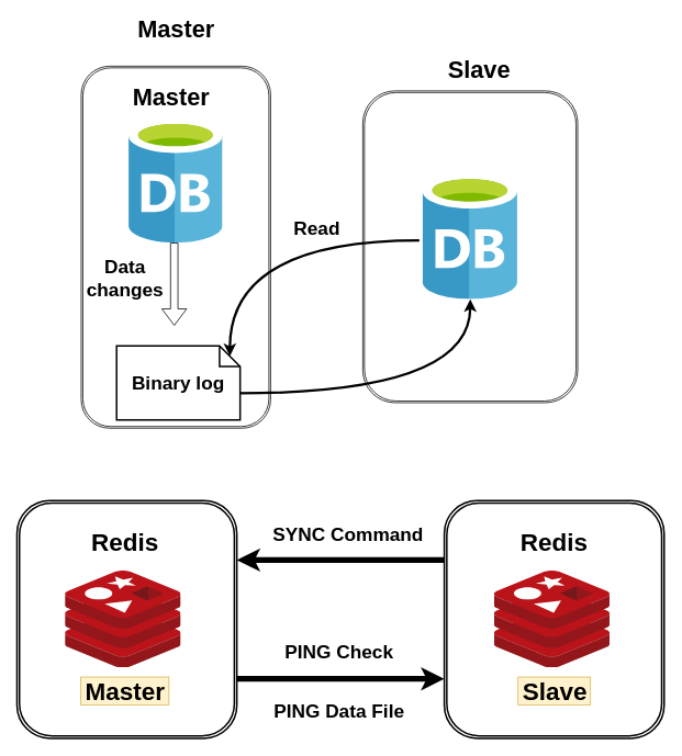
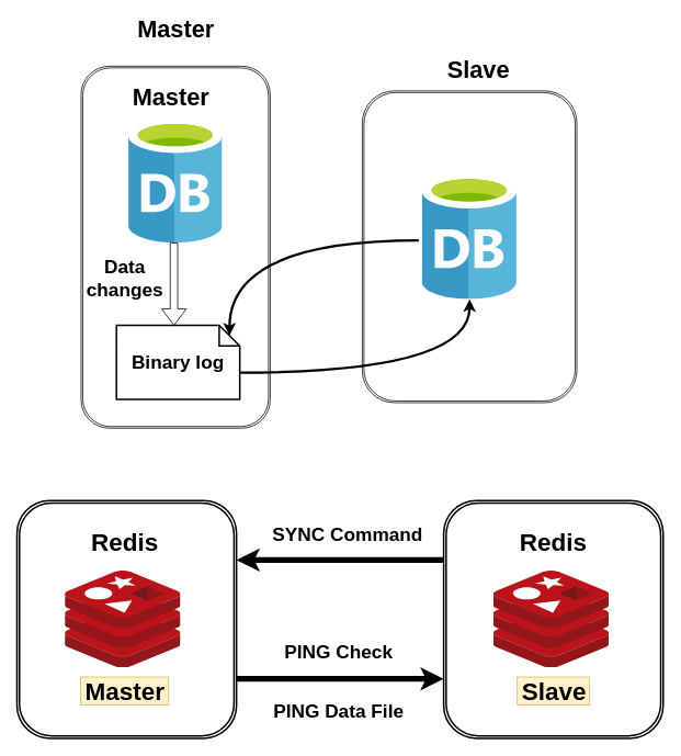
  <mxCell id="0" />
  <mxCell id="1" parent="0" />
  <mxCell id="2" value="" style="shape=ext;double=1;rounded=1;whiteSpace=wrap;html=1;" vertex="1" parent="1"><mxGeometry x="440" y="110" width="261" height="379" as="geometry" /></mxCell>
  <mxCell id="3" value="" style="shape=ext;double=1;rounded=1;whiteSpace=wrap;html=1;" vertex="1" parent="1"><mxGeometry x="98" y="80" width="230" height="440" as="geometry" /></mxCell>
  <mxCell id="4" style="edgeStyle=orthogonalEdgeStyle;curved=1;rounded=0;orthogonalLoop=1;jettySize=auto;html=1;exitX=0;exitY=0;exitDx=150;exitDy=57.5;exitPerimeter=0;strokeWidth=3;" edge="1" parent="1" source="5" target="11"><mxGeometry relative="1" as="geometry"><mxPoint x="700.18" y="192.75" as="targetPoint" /></mxGeometry></mxCell>
- <mxCell id="5" value="&lt;font style=&quot;font-size: 23px&quot;&gt;&lt;b&gt;Binary log&lt;/b&gt;&lt;/font&gt;" style="shape=note2;boundedLbl=1;whiteSpace=wrap;html=1;size=25;verticalAlign=top;align=center;strokeWidth=2;" vertex="1" parent="1"><mxGeometry x="141" y="420" width="150" height="90" as="geometry" /></mxCell>
+ <mxCell id="5" value="&lt;font style=&quot;font-size: 23px&quot;&gt;&lt;b&gt;Binary log&lt;/b&gt;&lt;/font&gt;" style="shape=note2;boundedLbl=1;whiteSpace=wrap;html=1;size=25;verticalAlign=top;align=center;strokeWidth=2;" vertex="1" parent="1"><mxGeometry x="141" y="395" width="150" height="90" as="geometry" /></mxCell>
  <mxCell id="6" value="" style="aspect=fixed;html=1;points=[];align=center;image;fontSize=12;image=img/lib/mscae/Database_General.svg;" vertex="1" parent="1"><mxGeometry x="156" y="145" width="114" height="150" as="geometry" /></mxCell>
  <mxCell id="7" style="edgeStyle=orthogonalEdgeStyle;rounded=0;orthogonalLoop=1;jettySize=auto;html=1;exitX=0.5;exitY=1;exitDx=0;exitDy=0;exitPerimeter=0;" edge="1" parent="1" source="5" target="5"><mxGeometry relative="1" as="geometry" /></mxCell>
  <mxCell id="8" value="" style="shape=singleArrow;direction=south;whiteSpace=wrap;html=1;" vertex="1" parent="1"><mxGeometry x="196" y="295" width="30" height="100" as="geometry" /></mxCell>
  <mxCell id="9" value="&lt;font style=&quot;font-size: 23px&quot;&gt;&lt;b&gt;Data&lt;br&gt;changes&lt;/b&gt;&lt;/font&gt;" style="text;html=1;align=center;verticalAlign=middle;resizable=0;points=[];autosize=1;" vertex="1" parent="1"><mxGeometry x="96" y="318" width="110" height="40" as="geometry" /></mxCell>
  <mxCell id="10" value="&lt;font size=&quot;1&quot;&gt;&lt;b style=&quot;font-size: 29px&quot;&gt;Master&lt;/b&gt;&lt;/font&gt;" style="text;html=1;align=center;verticalAlign=middle;resizable=0;points=[];autosize=1;" vertex="1" parent="1"><mxGeometry x="158" y="20" width="110" height="30" as="geometry" /></mxCell>
  <mxCell id="11" value="" style="aspect=fixed;html=1;points=[];align=center;image;fontSize=12;image=img/lib/mscae/Database_General.svg;" vertex="1" parent="1"><mxGeometry x="513" y="212" width="115" height="151.32" as="geometry" /></mxCell>
- <mxCell id="12" value="&lt;font style=&quot;font-size: 23px;&quot;&gt;&lt;b style=&quot;font-size: 23px;&quot;&gt;Read&lt;/b&gt;&lt;/font&gt;" style="text;html=1;align=center;verticalAlign=middle;resizable=0;points=[];autosize=1;fontSize=23;" vertex="1" parent="1"><mxGeometry x="349" y="262" width="70" height="30" as="geometry" /></mxCell>
  <mxCell id="13" value="" style="edgeStyle=orthogonalEdgeStyle;elbow=vertical;endArrow=classic;html=1;strokeWidth=3;fontSize=23;entryX=0;entryY=0;entryDx=137.5;entryDy=12.5;entryPerimeter=0;exitX=-0.038;exitY=0.528;exitDx=0;exitDy=0;exitPerimeter=0;curved=1;" edge="1" parent="1" source="11" target="5"><mxGeometry width="50" height="50" relative="1" as="geometry"><mxPoint x="512" y="293" as="sourcePoint" /><mxPoint x="562" y="254" as="targetPoint" /></mxGeometry></mxCell>
  <mxCell id="14" value="&lt;font size=&quot;1&quot;&gt;&lt;b style=&quot;font-size: 29px&quot;&gt;Slave&lt;/b&gt;&lt;/font&gt;" style="text;html=1;align=center;verticalAlign=middle;resizable=0;points=[];autosize=1;" vertex="1" parent="1"><mxGeometry x="538" y="73" width="86" height="24" as="geometry" /></mxCell>
  <mxCell id="15" value="&lt;font size=&quot;1&quot;&gt;&lt;b style=&quot;font-size: 29px&quot;&gt;Master&lt;/b&gt;&lt;/font&gt;" style="text;html=1;align=center;verticalAlign=middle;resizable=0;points=[];autosize=1;" vertex="1" parent="1"><mxGeometry x="152" y="103" width="110" height="30" as="geometry" /></mxCell>
  <mxCell id="16" value="" style="group" vertex="1" connectable="0" parent="1"><mxGeometry x="539" y="608" width="267" height="289" as="geometry" /></mxCell>
  <mxCell id="17" value="" style="shape=ext;double=1;rounded=1;whiteSpace=wrap;html=1;strokeWidth=2;fontSize=23;" vertex="1" parent="16"><mxGeometry width="267" height="289" as="geometry" /></mxCell>
  <mxCell id="18" value="" style="aspect=fixed;html=1;points=[];align=center;image;fontSize=12;image=img/lib/mscae/Cache_Redis_Product.svg;strokeWidth=2;" vertex="1" parent="16"><mxGeometry x="60.76" y="85.5" width="140.48" height="118" as="geometry" /></mxCell>
  <mxCell id="19" value="&lt;font style=&quot;font-size: 30px&quot;&gt;&lt;b&gt;Redis&lt;/b&gt;&lt;/font&gt;" style="text;html=1;align=center;verticalAlign=middle;resizable=0;points=[];autosize=1;fontSize=23;" vertex="1" parent="16"><mxGeometry x="87" y="32.5" width="92" height="34" as="geometry" /></mxCell>
  <mxCell id="20" value="&lt;font style=&quot;font-size: 30px&quot;&gt;&lt;b&gt;Slave&lt;/b&gt;&lt;/font&gt;" style="text;html=1;align=center;verticalAlign=middle;resizable=0;points=[];autosize=1;fontSize=23;fillColor=#fff2cc;strokeColor=#d6b656;" vertex="1" parent="16"><mxGeometry x="89.5" y="214.5" width="88" height="34" as="geometry" /></mxCell>
  <mxCell id="21" value="" style="group" vertex="1" connectable="0" parent="1"><mxGeometry x="20" y="608" width="267" height="289" as="geometry" /></mxCell>
  <mxCell id="22" value="" style="shape=ext;double=1;rounded=1;whiteSpace=wrap;html=1;strokeWidth=2;fontSize=23;" vertex="1" parent="21"><mxGeometry width="267" height="289" as="geometry" /></mxCell>
  <mxCell id="23" value="" style="aspect=fixed;html=1;points=[];align=center;image;fontSize=12;image=img/lib/mscae/Cache_Redis_Product.svg;strokeWidth=2;" vertex="1" parent="21"><mxGeometry x="58.76" y="85.5" width="140.48" height="118" as="geometry" /></mxCell>
  <mxCell id="24" value="&lt;font style=&quot;font-size: 30px&quot;&gt;&lt;b&gt;Redis&lt;/b&gt;&lt;/font&gt;" style="text;html=1;align=center;verticalAlign=middle;resizable=0;points=[];autosize=1;fontSize=23;" vertex="1" parent="21"><mxGeometry x="85" y="32.5" width="92" height="34" as="geometry" /></mxCell>
  <mxCell id="25" value="&lt;font style=&quot;font-size: 30px&quot;&gt;&lt;b&gt;Master&lt;/b&gt;&lt;/font&gt;" style="text;html=1;align=center;verticalAlign=middle;resizable=0;points=[];autosize=1;fontSize=23;fillColor=#fff2cc;strokeColor=#d6b656;" vertex="1" parent="21"><mxGeometry x="77.5" y="214.5" width="107" height="34" as="geometry" /></mxCell>
  <mxCell id="26" value="" style="endArrow=classic;html=1;strokeWidth=7;fontSize=23;exitX=0;exitY=0.25;exitDx=0;exitDy=0;entryX=1;entryY=0.25;entryDx=0;entryDy=0;" edge="1" parent="1" source="17" target="22"><mxGeometry width="50" height="50" relative="1" as="geometry"><mxPoint x="434" y="614" as="sourcePoint" /><mxPoint x="323" y="729" as="targetPoint" /></mxGeometry></mxCell>
  <mxCell id="27" style="edgeStyle=orthogonalEdgeStyle;curved=1;rounded=0;orthogonalLoop=1;jettySize=auto;html=1;exitX=1;exitY=0.75;exitDx=0;exitDy=0;entryX=0;entryY=0.75;entryDx=0;entryDy=0;strokeWidth=7;fontSize=23;" edge="1" parent="1" source="22" target="17"><mxGeometry relative="1" as="geometry" /></mxCell>
  <mxCell id="28" value="&lt;b&gt;SYNC Command&lt;/b&gt;" style="text;html=1;align=center;verticalAlign=middle;resizable=0;points=[];autosize=1;fontSize=23;" vertex="1" parent="1"><mxGeometry x="325" y="633" width="193" height="32" as="geometry" /></mxCell>
  <mxCell id="29" value="&lt;b&gt;PING Check&lt;/b&gt;" style="text;html=1;align=center;verticalAlign=middle;resizable=0;points=[];autosize=1;fontSize=23;" vertex="1" parent="1"><mxGeometry x="340" y="776" width="142" height="32" as="geometry" /></mxCell>
  <mxCell id="30" value="&lt;b&gt;PING Data File&lt;/b&gt;" style="text;html=1;align=center;verticalAlign=middle;resizable=0;points=[];autosize=1;fontSize=23;" vertex="1" parent="1"><mxGeometry x="323" y="848" width="176" height="32" as="geometry" /></mxCell>
